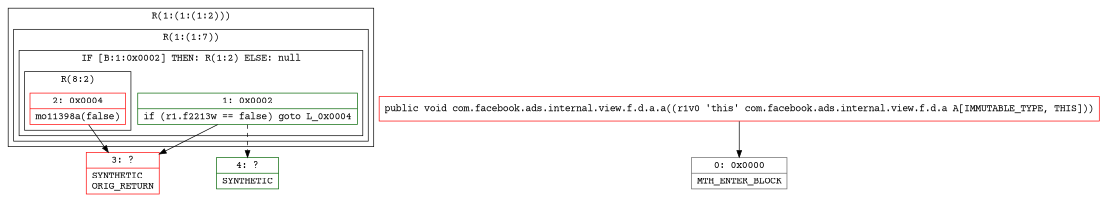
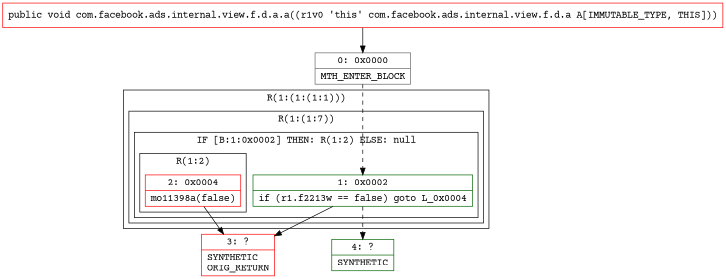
  digraph {
    fontname="Courier Prime"
    node [color=red fontname="Courier Prime" shape=record]
    edge [fontname="Courier Prime" style=solid]
    n1 [label="{2\:\ 0x0004|mo11398a(false)\l}"]
    n2 [color=darkgreen label="{1\:\ 0x0002|if (r1.f2213w == false) goto L_0x0004\l}"]
    n3 [label="{3\:\ ?|SYNTHETIC\lORIG_RETURN\l}"]
    n4 [color=darkgreen label="{4\:\ ?|SYNTHETIC\l}"]
    n5 [color=gray40 label="{0\:\ 0x0000|MTH_ENTER_BLOCK\l}"]
    n6 [label="{public void com.facebook.ads.internal.view.f.d.a.a((r1v0 'this' com.facebook.ads.internal.view.f.d.a A[IMMUTABLE_TYPE, THIS])) }"]
    subgraph cluster_1 {
-     label="R(1:(1:(1:2)))"
+     label="R(1:(1:(1:1)))"
      subgraph cluster_2 {
        label="R(1:(1:7))"
        subgraph cluster_3 {
          label="IF [B:1:0x0002] THEN: R(1:2) ELSE: null"
          n2
          subgraph cluster_4 {
-           label="R(8:2)"
+           label="R(1:2)"
            n1
          }
        }
      }
    }
    n1 -> n3
    n2 -> n3
    n2 -> n4 [style=dashed]
+   n5 -> n2 [style=dashed]
    n6 -> n5
  }
